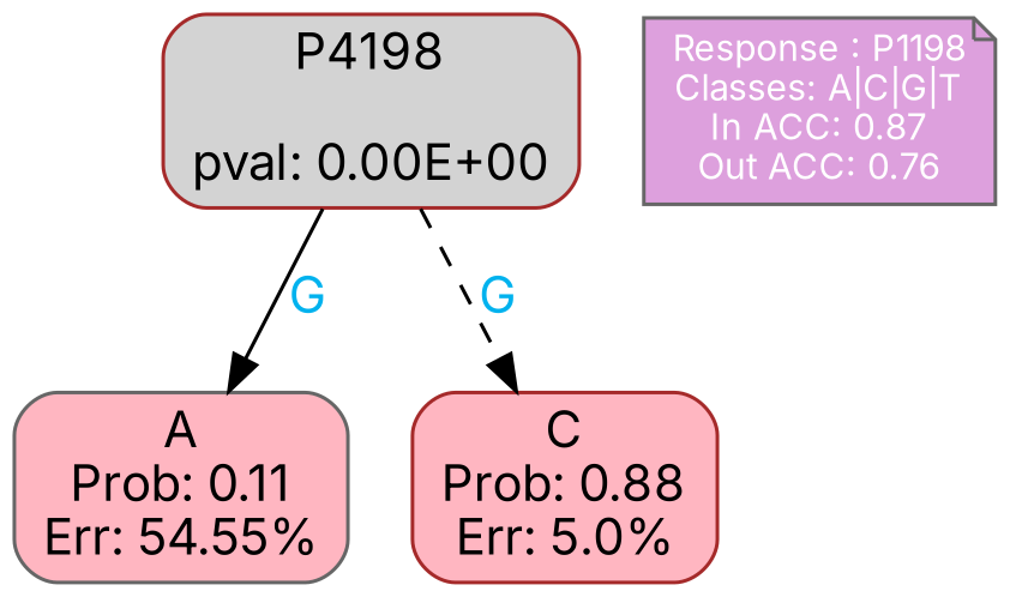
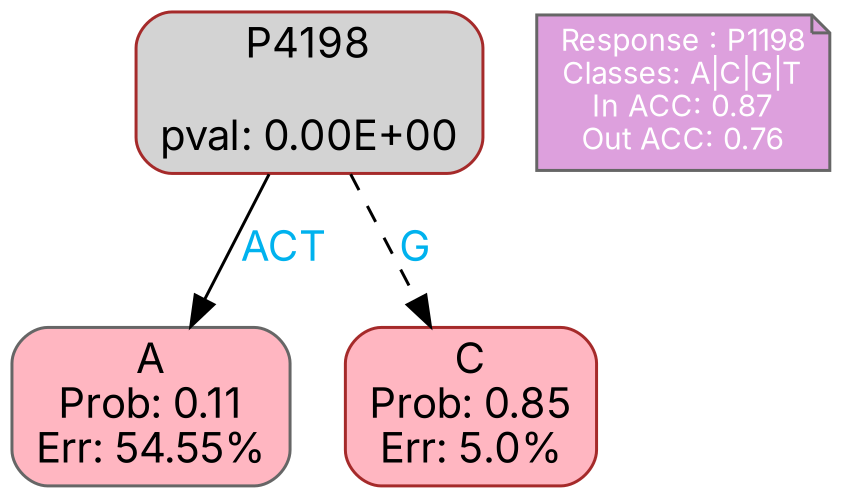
  digraph {
    fontname=Inter
    ranksep=equally
    splines=polylines
    node [color=gray40 fillcolor=lightpink fontname=Inter shape=box style="filled, rounded"]
    edge [fontcolor=deepskyblue2 fontname=Inter]
    n1 [label="A\nProb: 0.11\nErr: 54.55%"]
-   n2 [color=brown label="C\nProb: 0.88\nErr: 5.0%"]
+   n2 [color=brown label="C\nProb: 0.85\nErr: 5.0%"]
    n3 [align=left fillcolor=plum fontcolor=white fontsize=10 label="Response : P1198\nClasses: A|C|G|T\nIn ACC: 0.87\nOut ACC: 0.76\n" shape=note style=filled]
    n4 [color=brown fillcolor=lightgrey label="P4198\n\npval: 0.00E+00"]
    subgraph sub_1 {
      rank=same
      n1
      n2
    }
    subgraph sub_2 {
      rank=same
      n3
      n4
    }
-   n4 -> n1 [label=G style=solid]
+   n4 -> n1 [label=ACT style=solid]
    n4 -> n2 [label=G style=dashed]
  }
